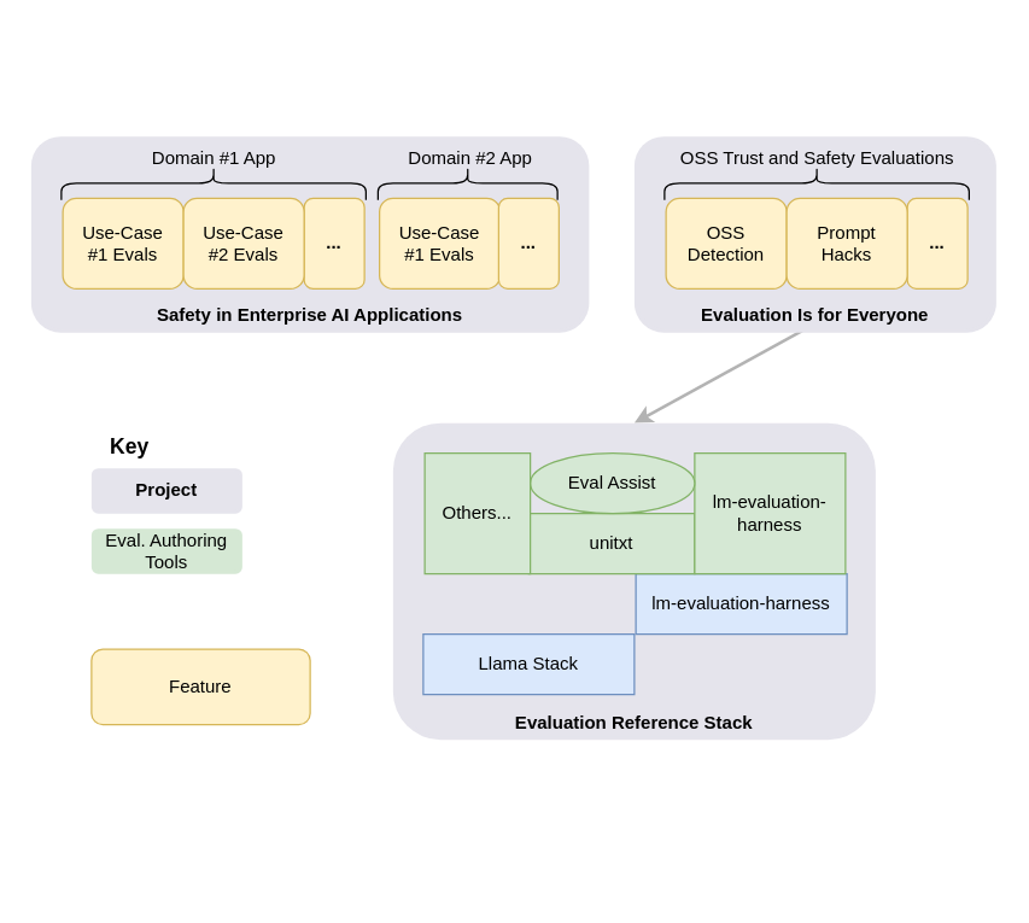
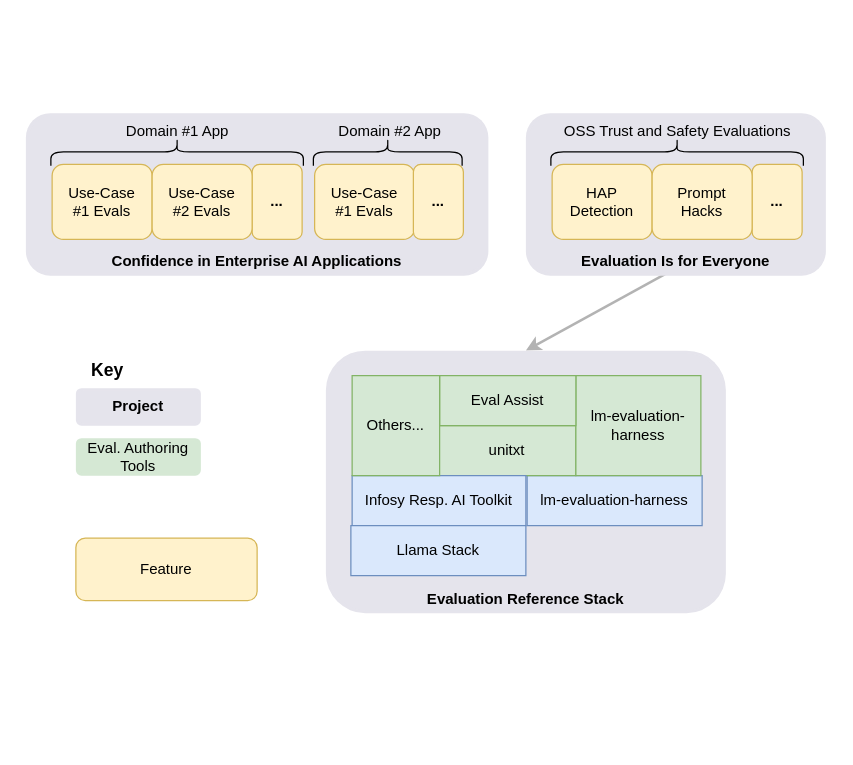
  <mxCell id="0" />
  <mxCell id="1" parent="0" />
  <mxCell id="2" value="" style="endArrow=classic;html=1;rounded=0;exitX=0.464;exitY=0.991;exitDx=0;exitDy=0;strokeWidth=2;exitPerimeter=0;entryX=0.5;entryY=0;entryDx=0;entryDy=0;strokeColor=#B3B3B3;" parent="1" source="19" target="33" edge="1"><mxGeometry width="50" height="50" relative="1" as="geometry"><mxPoint x="740" y="225" as="sourcePoint" /><mxPoint x="700" y="340" as="targetPoint" /></mxGeometry></mxCell>
  <mxCell id="3" value="" style="group" parent="1" vertex="1" connectable="0"><mxGeometry x="20" width="450" height="142" as="geometry" y="80" /></mxCell>
- <mxCell id="4" value="&lt;span style=&quot;text-wrap-mode: nowrap;&quot;&gt;&lt;b&gt;Safety in&amp;nbsp;&lt;/b&gt;&lt;/span&gt;&lt;b style=&quot;color: light-dark(rgb(0, 0, 0), rgb(255, 255, 255)); text-wrap-mode: nowrap; background-color: transparent;&quot;&gt;Enterprise AI Applications&lt;/b&gt;" style="shape=ext;double=1;rounded=1;whiteSpace=wrap;html=1;verticalAlign=bottom;fillColor=light-dark(#e5e4ec, #3b394a);strokeColor=none;" parent="3" vertex="1"><mxGeometry y="10" width="370" height="130" as="geometry" /></mxCell>
+ <mxCell id="4" value="&lt;span style=&quot;text-wrap-mode: nowrap;&quot;&gt;&lt;b&gt;Confidence in&amp;nbsp;&lt;/b&gt;&lt;/span&gt;&lt;b style=&quot;color: light-dark(rgb(0, 0, 0), rgb(255, 255, 255)); text-wrap-mode: nowrap; background-color: transparent;&quot;&gt;Enterprise AI Applications&lt;/b&gt;" style="shape=ext;double=1;rounded=1;whiteSpace=wrap;html=1;verticalAlign=bottom;fillColor=light-dark(#e5e4ec, #3b394a);strokeColor=none;" parent="3" vertex="1"><mxGeometry y="10" width="370" height="130" as="geometry" /></mxCell>
  <mxCell id="5" value="" style="group" parent="3" vertex="1" connectable="0"><mxGeometry x="20" width="202" height="111" as="geometry" /></mxCell>
  <mxCell id="6" value="" style="shape=curlyBracket;whiteSpace=wrap;html=1;rounded=1;flipH=1;labelPosition=right;verticalLabelPosition=middle;align=left;verticalAlign=middle;size=0.5;rotation=270;" parent="5" vertex="1"><mxGeometry x="90" y="-60" width="22" height="202" as="geometry" /></mxCell>
  <mxCell id="7" value="Domain #1 App" style="text;html=1;align=center;verticalAlign=middle;resizable=0;points=[];autosize=1;strokeColor=none;fillColor=none;" parent="5" vertex="1"><mxGeometry x="46" y="10" width="110" height="30" as="geometry" /></mxCell>
  <mxCell id="8" value="" style="group" parent="5" vertex="1" connectable="0"><mxGeometry x="1" y="51" width="200" height="60" as="geometry" /></mxCell>
  <mxCell id="9" value="&lt;b&gt;...&lt;/b&gt;" style="rounded=1;whiteSpace=wrap;html=1;fillColor=#fff2cc;strokeColor=#d6b656;" parent="8" vertex="1"><mxGeometry x="160" width="40" height="60" as="geometry" /></mxCell>
  <mxCell id="10" value="Use-Case&lt;div&gt;#1 Evals&lt;/div&gt;" style="rounded=1;whiteSpace=wrap;html=1;fillColor=#fff2cc;strokeColor=#d6b656;" parent="8" vertex="1"><mxGeometry width="80" height="60" as="geometry" /></mxCell>
  <mxCell id="11" value="Use-Case&lt;div&gt;#2 Evals&lt;/div&gt;" style="rounded=1;whiteSpace=wrap;html=1;fillColor=#fff2cc;strokeColor=#d6b656;" parent="8" vertex="1"><mxGeometry x="80" width="80" height="60" as="geometry" /></mxCell>
  <mxCell id="12" value="" style="endArrow=classic;html=1;rounded=0;exitX=0.5;exitY=1;exitDx=0;exitDy=0;strokeWidth=3;" parent="3" edge="1"><mxGeometry width="50" height="50" relative="1" as="geometry"><mxPoint x="330" y="40" as="sourcePoint" /><mxPoint x="330" y="40" as="targetPoint" /></mxGeometry></mxCell>
  <mxCell id="13" value="" style="shape=curlyBracket;whiteSpace=wrap;html=1;rounded=1;flipH=1;labelPosition=right;verticalLabelPosition=middle;align=left;verticalAlign=middle;size=0.5;rotation=270;" parent="3" vertex="1"><mxGeometry x="278.5" y="-18.5" width="22" height="119" as="geometry" /></mxCell>
  <mxCell id="14" value="Domain #2 App" style="text;html=1;align=center;verticalAlign=middle;resizable=0;points=[];autosize=1;strokeColor=none;fillColor=none;" parent="3" vertex="1"><mxGeometry x="235.5" y="10" width="110" height="30" as="geometry" /></mxCell>
  <mxCell id="15" value="" style="group" parent="3" vertex="1" connectable="0"><mxGeometry x="231" y="51" width="119" height="60" as="geometry" /></mxCell>
  <mxCell id="16" value="Use-Case&lt;div&gt;#1 Evals&lt;/div&gt;" style="rounded=1;whiteSpace=wrap;html=1;fillColor=#fff2cc;strokeColor=#d6b656;" parent="15" vertex="1"><mxGeometry width="80" height="60" as="geometry" /></mxCell>
  <mxCell id="17" value="&lt;b&gt;...&lt;/b&gt;" style="rounded=1;whiteSpace=wrap;html=1;fillColor=#fff2cc;strokeColor=#d6b656;" parent="3" vertex="1"><mxGeometry x="310" y="51" width="40" height="60" as="geometry" /></mxCell>
  <mxCell id="18" value="" style="group" parent="1" vertex="1" connectable="0"><mxGeometry x="420" width="240" height="140" as="geometry" y="80" /></mxCell>
  <mxCell id="19" value="&lt;span style=&quot;text-wrap-mode: nowrap;&quot;&gt;&lt;b&gt;Evaluation Is for Everyone&lt;/b&gt;&lt;/span&gt;" style="shape=ext;double=1;rounded=1;whiteSpace=wrap;html=1;verticalAlign=bottom;fillColor=light-dark(#e5e4ec, #3b394a);strokeColor=none;" parent="18" vertex="1"><mxGeometry y="10" width="240" height="130" as="geometry" /></mxCell>
  <mxCell id="20" value="" style="group" parent="18" vertex="1" connectable="0"><mxGeometry x="20" width="202" height="111" as="geometry" /></mxCell>
  <mxCell id="21" value="" style="shape=curlyBracket;whiteSpace=wrap;html=1;rounded=1;flipH=1;labelPosition=right;verticalLabelPosition=middle;align=left;verticalAlign=middle;size=0.5;rotation=270;" parent="20" vertex="1"><mxGeometry x="90" y="-60" width="22" height="202" as="geometry" /></mxCell>
  <mxCell id="22" value="OSS Trust and Safety Evaluations" style="text;html=1;align=center;verticalAlign=middle;resizable=0;points=[];autosize=1;strokeColor=none;fillColor=none;" parent="20" vertex="1"><mxGeometry x="1" y="10" width="200" height="30" as="geometry" /></mxCell>
  <mxCell id="23" value="" style="group" parent="20" vertex="1" connectable="0"><mxGeometry x="1" y="51" width="200" height="60" as="geometry" /></mxCell>
  <mxCell id="24" value="&lt;b&gt;...&lt;/b&gt;" style="rounded=1;whiteSpace=wrap;html=1;fillColor=#fff2cc;strokeColor=#d6b656;" parent="23" vertex="1"><mxGeometry x="160" width="40" height="60" as="geometry" /></mxCell>
- <mxCell id="25" value="OSS&lt;div&gt;Detection&lt;/div&gt;" style="rounded=1;whiteSpace=wrap;html=1;fillColor=#fff2cc;strokeColor=#d6b656;" parent="23" vertex="1"><mxGeometry width="80" height="60" as="geometry" /></mxCell>
+ <mxCell id="25" value="HAP&lt;div&gt;Detection&lt;/div&gt;" style="rounded=1;whiteSpace=wrap;html=1;fillColor=#fff2cc;strokeColor=#d6b656;" parent="23" vertex="1"><mxGeometry width="80" height="60" as="geometry" /></mxCell>
  <mxCell id="26" value="Prompt&lt;div&gt;Hacks&lt;/div&gt;" style="rounded=1;whiteSpace=wrap;html=1;fillColor=#fff2cc;strokeColor=#d6b656;" parent="23" vertex="1"><mxGeometry x="80" width="80" height="60" as="geometry" /></mxCell>
  <mxCell id="27" value="&lt;font style=&quot;font-size: 14px;&quot;&gt;Key&lt;/font&gt;" style="text;strokeColor=none;fillColor=none;html=1;fontSize=24;fontStyle=1;verticalAlign=top;align=center;" parent="1" vertex="1"><mxGeometry x="35" y="272" width="100" height="30" as="geometry" /></mxCell>
  <mxCell id="28" value="&lt;b&gt;Project&lt;/b&gt;" style="shape=ext;double=1;rounded=1;whiteSpace=wrap;html=1;verticalAlign=middle;fillColor=light-dark(#e5e4ec, #3b394a);strokeColor=none;" parent="1" vertex="1"><mxGeometry x="60" y="310" width="100" height="30" as="geometry" /></mxCell>
  <mxCell id="29" value="" style="endArrow=classic;html=1;rounded=0;exitX=0.5;exitY=1;exitDx=0;exitDy=0;strokeWidth=3;" parent="1" edge="1"><mxGeometry width="50" height="50" relative="1" as="geometry"><mxPoint x="460" y="590" as="sourcePoint" /><mxPoint x="460" y="590" as="targetPoint" /></mxGeometry></mxCell>
  <mxCell id="30" value="Eval. Authoring Tools" style="shape=ext;double=1;rounded=1;whiteSpace=wrap;html=1;verticalAlign=middle;fillColor=#d5e8d4;strokeColor=none;" parent="1" vertex="1"><mxGeometry x="60" y="350" width="100" height="30" as="geometry" /></mxCell>
  <mxCell id="31" value="Feature" style="rounded=1;whiteSpace=wrap;html=1;fillColor=#fff2cc;strokeColor=#d6b656;" vertex="1" parent="1"><mxGeometry x="60" y="430" width="145" height="50" as="geometry" /></mxCell>
  <mxCell id="32" value="" style="group" vertex="1" connectable="0" parent="1"><mxGeometry x="260" y="280" width="320" height="210" as="geometry" /></mxCell>
  <mxCell id="33" value="&lt;b&gt;Evaluation Reference Stack&lt;/b&gt;" style="shape=ext;double=1;rounded=1;whiteSpace=wrap;html=1;verticalAlign=bottom;fillColor=light-dark(#e5e4ec, #3b394a);strokeColor=none;" parent="32" vertex="1"><mxGeometry width="320" height="210" as="geometry" /></mxCell>
  <mxCell id="34" value="lm-evaluation-harness" style="rounded=0;whiteSpace=wrap;html=1;fillColor=#dae8fc;strokeColor=#6c8ebf;" parent="32" vertex="1"><mxGeometry x="161" y="100" width="140" height="40" as="geometry" /></mxCell>
  <mxCell id="35" value="unitxt" style="rounded=0;whiteSpace=wrap;html=1;fillColor=#d5e8d4;strokeColor=#82b366;" parent="32" vertex="1"><mxGeometry x="90" y="60" width="110" height="40" as="geometry" /></mxCell>
+ <mxCell id="36" value="Infosy Resp. AI Toolkit" style="rounded=0;whiteSpace=wrap;html=1;fillColor=#dae8fc;strokeColor=#6c8ebf;" parent="32" vertex="1"><mxGeometry x="21" y="100" width="139" height="40" as="geometry" /></mxCell>
  <mxCell id="37" value="Llama Stack" style="rounded=0;whiteSpace=wrap;html=1;fillColor=#dae8fc;strokeColor=#6c8ebf;" vertex="1" parent="32"><mxGeometry x="20" y="140" width="140" height="40" as="geometry" /></mxCell>
  <mxCell id="38" value="lm-evaluation-harness" style="rounded=0;whiteSpace=wrap;html=1;fillColor=#d5e8d4;strokeColor=#82b366;" vertex="1" parent="32"><mxGeometry x="200" y="20" width="100" height="80" as="geometry" /></mxCell>
- <mxCell id="39" value="Eval Assist" style="ellipse;whiteSpace=wrap;html=1;fillColor=#d5e8d4;strokeColor=#82b366;" vertex="1" parent="32"><mxGeometry x="91" y="20" width="109" height="40" as="geometry" /></mxCell>
+ <mxCell id="39" value="Eval Assist" style="rounded=0;whiteSpace=wrap;html=1;fillColor=#d5e8d4;strokeColor=#82b366;" vertex="1" parent="32"><mxGeometry x="91" y="20" width="109" height="40" as="geometry" /></mxCell>
  <mxCell id="40" value="Others..." style="rounded=0;whiteSpace=wrap;html=1;fillColor=#d5e8d4;strokeColor=#82b366;" vertex="1" parent="32"><mxGeometry x="21" y="20" width="70" height="80" as="geometry" /></mxCell>
